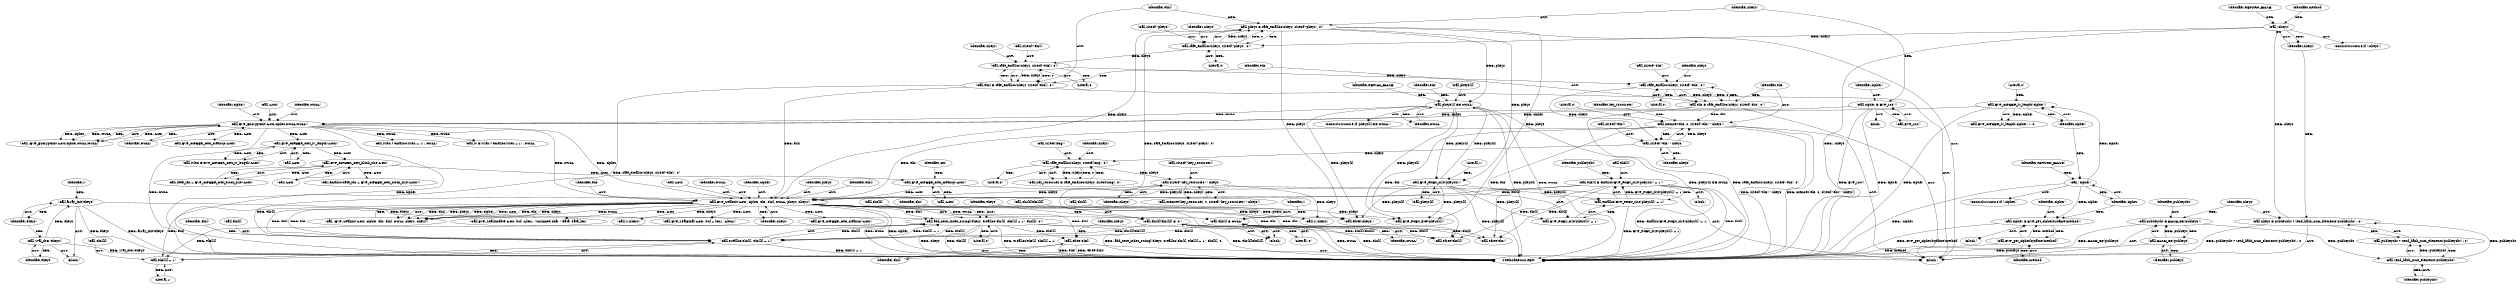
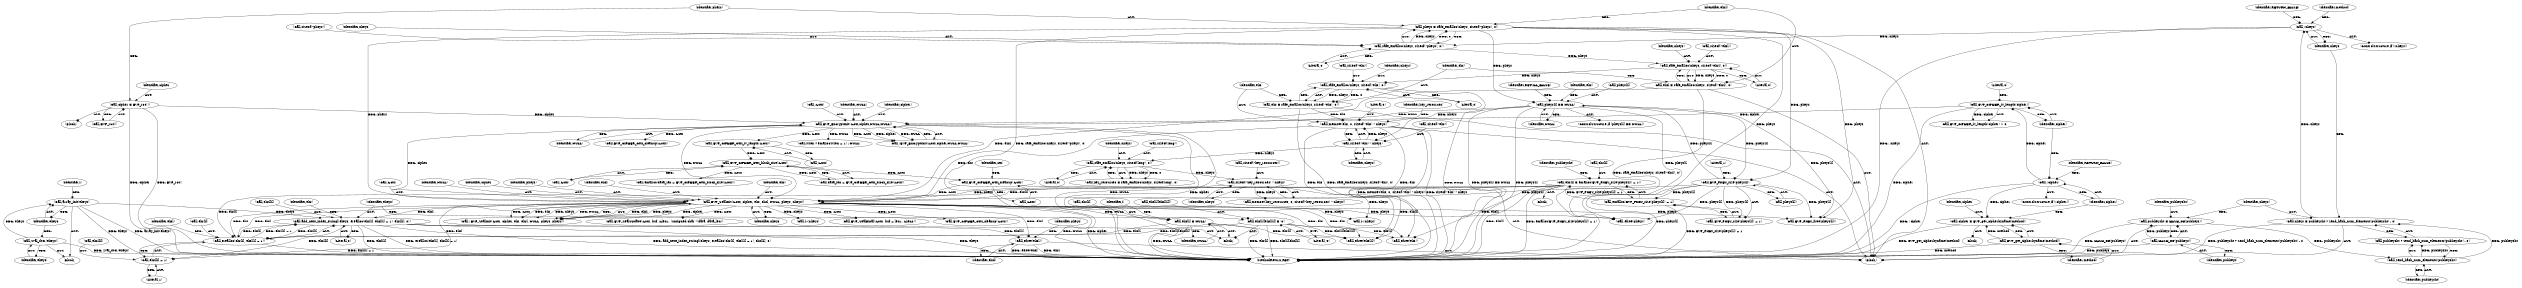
  digraph {
    edge [arrowhead=dot]
    n1 [label="(Call,add_next_index_stringl(ekeys, erealloc(eks[i], eksl[i] + 1), eksl[i], 0))"]
    n2 [label="(Call,erealloc(eks[i], eksl[i] + 1))"]
    n3 [label="(Call,eksl[i] + 1)"]
    n4 [label="(Call,efree(eksl))"]
    n5 [label="(Block,)"]
    n6 [label="(Literal,0)"]
    n7 [label="(MethodReturn,RET)"]
    n8 [label="(Literal,1)"]
    n9 [label="(Block,)"]
    n10 [label="(Identifier,eksl)"]
    n11 [label="(Call,array_init(ekeys))"]
    n12 [label="(Identifier,ekeys)"]
    n13 [label="(Block,)"]
    n14 [label="(Call,zval_dtor(ekeys))"]
    n15 [label="(Identifier,ekeys)"]
    n16 [label="(Call,EVP_SealInit(&ctx, cipher, eks, eksl, NULL, pkeys, nkeys))"]
    n17 [label="(Call,eks[i] = NULL)"]
    n18 [label="(Call,i<nkeys)"]
    n19 [label="(Call,efree(eks))"]
    n20 [label="(Call,EVP_SealFinal(&ctx, buf + len1, &len2))"]
    n21 [label="(Identifier,nkeys)"]
    n22 [label="(Call,EVP_CIPHER_CTX_cleanup(&ctx))"]
    n23 [label="(Call,i<nkeys)"]
    n24 [label="(Call,EVP_PKEY_free(pkeys[i]))"]
    n25 [label="(Call,!EVP_SealInit(&ctx, cipher, eks, eksl, NULL, pkeys, nkeys))"]
    n26 [label="(Call,EVP_SealUpdate(&ctx, buf, &len1, (unsigned char *)data, data_len))"]
    n27 [label="(Call,efree(eks[i]))"]
    n28 [label="(Call,efree(pkeys))"]
    n29 [label="(Identifier,NULL)"]
    n30 [label="(Call,EVP_CIPHER_CTX_cleanup(&ctx))"]
    n31 [label="(Call,&ctx)"]
    n32 [label="(Call,EVP_CIPHER_CTX_block_size(&ctx))"]
    n33 [label="(Call,&ctx)"]
    n34 [label="(Call,emalloc(data_len + EVP_CIPHER_CTX_block_size(&ctx)))"]
    n35 [label="(Call,data_len + EVP_CIPHER_CTX_block_size(&ctx))"]
    n36 [label="(Call,EVP_CIPHER_CTX_iv_length(&ctx))"]
-   n37 [label="(Call,ivlen = EVP_CIPHER_CTX_iv_length(&ctx))"]
    n38 [label="(Call,&ctx)"]
    n39 [label="(Call,EVP_EncryptInit(&ctx,cipher,NULL,NULL))"]
    n40 [label="(Call,ivlen ? emalloc(ivlen + 1) : NULL)"]
-   n41 [label="(Call,iv = ivlen ? emalloc(ivlen + 1) : NULL)"]
    n42 [label="(Call,!EVP_EncryptInit(&ctx,cipher,NULL,NULL))"]
    n43 [label="(Identifier,NULL)"]
    n44 [label="(Call,EVP_CIPHER_CTX_cleanup(&ctx))"]
    n45 [label="(Call,cipher = EVP_rc4())"]
    n46 [label="(Block,)"]
    n47 [label="(Call,EVP_rc4())"]
    n48 [label="(Call,EVP_CIPHER_iv_length(cipher))"]
    n49 [label="(Call,EVP_CIPHER_iv_length(cipher) > 0)"]
    n50 [label="(Identifier,cipher)"]
    n51 [label="(Call,!cipher)"]
    n52 [label="(Identifier,cipher)"]
    n53 [label="(ControlStructure,if (!cipher))"]
    n54 [label="(Call,cipher = EVP_get_cipherbyname(method))"]
    n55 [label="(Call,EVP_get_cipherbyname(method))"]
    n56 [label="(Block,)"]
    n57 [label="(Identifier,method)"]
    n58 [label="(Call,pkeys[i] == NULL)"]
    n59 [label="(Call,EVP_PKEY_size(pkeys[i]))"]
    n60 [label="(Identifier,NULL)"]
    n61 [label="(ControlStructure,if (pkeys[i] == NULL))"]
    n62 [label="(Call,emalloc(EVP_PKEY_size(pkeys[i]) + 1))"]
    n63 [label="(Call,pkeys[i])"]
    n64 [label="(Call,EVP_PKEY_size(pkeys[i]) + 1)"]
    n65 [label="(Call,pkeys = safe_emalloc(nkeys, sizeof(*pkeys), 0))"]
    n66 [label="(Call,safe_emalloc(nkeys, sizeof(*pkeys), 0))"]
    n67 [label="(Call,safe_emalloc(nkeys, sizeof(*eksl), 0))"]
    n68 [label="(Literal,0)"]
    n69 [label="(Call,safe_emalloc(nkeys, sizeof(*eks), 0))"]
    n70 [label="(Call,eksl = safe_emalloc(nkeys, sizeof(*eksl), 0))"]
    n71 [label="(Literal,0)"]
    n72 [label="(Call,!nkeys)"]
    n73 [label="(Identifier,nkeys)"]
    n74 [label="(ControlStructure,if (!nkeys))"]
    n75 [label="(Call,nkeys = pubkeysht ? zend_hash_num_elements(pubkeysht) : 0)"]
    n76 [label="(Call,pubkeysht ? zend_hash_num_elements(pubkeysht) : 0)"]
    n77 [label="(Call,zend_hash_num_elements(pubkeysht))"]
    n78 [label="(Identifier,pubkeysht)"]
    n79 [label="(Call,pubkeysht = HASH_OF(pubkeys))"]
    n80 [label="(Call,HASH_OF(pubkeys))"]
    n81 [label="(Identifier,pubkeys)"]
    n82 [label="(Call,eks[i] = emalloc(EVP_PKEY_size(pkeys[i]) + 1))"]
    n83 [label="(Call,memset(eks, 0, sizeof(*eks) * nkeys))"]
    n84 [label="(Call,sizeof(*eks) * nkeys)"]
    n85 [label="(Call,safe_emalloc(nkeys, sizeof(long), 0))"]
    n86 [label="(Identifier,nkeys)"]
    n87 [label="(Call,eks = safe_emalloc(nkeys, sizeof(*eks), 0))"]
    n88 [label="(Literal,0)"]
    n89 [label="(Call,sizeof(*key_resources) * nkeys)"]
    n90 [label="(Literal,0)"]
    n91 [label="(Call,key_resources = safe_emalloc(nkeys, sizeof(long), 0))"]
    n92 [label="(Block,)"]
    n93 [label="(Call,memset(key_resources, 0, sizeof(*key_resources) * nkeys))"]
    n94 [label="(Identifier,nkeys)"]
    n95 [label="(Call,eks[i][eksl[i]] = '\0')"]
    n96 [label="(Literal,'\0')"]
    n97 [label="(Identifier,eks)"]
    n98 [label="(Call,&ctx)"]
    n99 [label="(Identifier,ctx)"]
    n100 [label="(Identifier,RETURN_FALSE)"]
    n101 [label="(Identifier,NULL)"]
    n102 [label="(Identifier,cipher)"]
    n103 [label="(Call,eks[i])"]
    n104 [label="(Call,pkeys[i])"]
    n105 [label="(Identifier,nkeys)"]
    n106 [label="(Identifier,RETURN_FALSE)"]
    n107 [label="(Identifier,method)"]
    n108 [label="(Call,eks[i])"]
    n109 [label="(Literal,0)"]
    n110 [label="(Identifier,pkeys)"]
    n111 [label="(Identifier,pkeys)"]
    n112 [label="(Identifier,RETVAL_FALSE)"]
    n113 [label="(Identifier,i)"]
    n114 [label="(Call,sizeof(*eks))"]
    n115 [label="(Identifier,pubkeysht)"]
    n116 [label="(Identifier,cipher)"]
    n117 [label="(Identifier,nkeys)"]
    n118 [label="(Identifier,eks)"]
    n119 [label="(Call,eksl[i])"]
    n120 [label="(Literal,0)"]
    n121 [label="(Identifier,cipher)"]
    n122 [label="(Call,sizeof(*eksl))"]
    n123 [label="(Identifier,ekeys)"]
    n124 [label="(Identifier,eks)"]
    n125 [label="(Identifier,nkeys)"]
    n126 [label="(Literal,1)"]
    n127 [label="(Identifier,pkeys)"]
    n128 [label="(Identifier,eks)"]
    n129 [label="(Identifier,nkeys)"]
    n130 [label="(Identifier,eksl)"]
    n131 [label="(Identifier,eksl)"]
    n132 [label="(Call,eks[i][eksl[i]])"]
    n133 [label="(Call,sizeof(*eks))"]
    n134 [label="(Identifier,eks)"]
    n135 [label="(Call,&ctx)"]
    n136 [label="(Identifier,NULL)"]
    n137 [label="(Call,eks[i])"]
    n138 [label="(Call,sizeof(long))"]
    n139 [label="(Identifier,eksl)"]
    n140 [label="(Identifier,cipher)"]
    n141 [label="(Identifier,key_resources)"]
    n142 [label="(Identifier,i)"]
    n143 [label="(Identifier,pubkeysht)"]
    n144 [label="(Call,sizeof(*pkeys))"]
    n145 [label="(Call,sizeof(*key_resources))"]
    n146 [label="(Identifier,nkeys)"]
    n147 [label="(Call,eksl[i])"]
    n1 -> n2 [arrowhead=normal label="DDG: eksl[i]"]
    n1 -> n3 [label="DDG: eksl[i]"]
    n1 -> n4 [arrowhead=box label="DDG: eksl[i]"]
    n1 -> n5 [label="AST: "]
    n1 -> n6 [arrowhead=box label="CFG: "]
    n1 -> n7 [arrowhead=normal label="DDG: erealloc(eks[i], eksl[i] + 1)"]
    n1 -> n7 [arrowhead=box label="DDG: add_next_index_stringl(ekeys, erealloc(eks[i], eksl[i] + 1), eksl[i], 0)"]
    n1 -> n7 [arrowhead=normal label="DDG: ekeys"]
    n1 -> n7 [label="DDG: eksl[i]"]
    n2 -> n1 [arrowhead=box label="AST: "]
    n2 -> n1 [arrowhead=normal label="DDG: eks[i]"]
    n2 -> n1 [arrowhead=box label="DDG: eksl[i] + 1"]
    n2 -> n3 [label="CFG: "]
    n2 -> n7 [arrowhead=normal label="DDG: eksl[i] + 1"]
    n3 -> n2 [arrowhead=normal label="AST: "]
    n3 -> n8 [label="CFG: "]
    n4 -> n7 [arrowhead=box label="DDG: efree(eksl)"]
    n4 -> n7 [label="DDG: eksl"]
    n4 -> n9 [arrowhead=box label="AST: "]
    n4 -> n10 [arrowhead=normal label="CFG: "]
    n6 -> n1 [label="AST: "]
    n8 -> n3 [arrowhead=normal label="AST: "]
    n10 -> n4 [arrowhead=normal label="AST: "]
    n11 -> n1 [label="DDG: ekeys"]
    n11 -> n7 [arrowhead=normal label="DDG: ekeys"]
    n11 -> n7 [arrowhead=box label="DDG: array_init(ekeys)"]
    n11 -> n12 [arrowhead=box label="CFG: "]
    n11 -> n13 [arrowhead=normal label="AST: "]
    n12 -> n11 [label="AST: "]
    n12 -> n14 [label="CFG: "]
    n14 -> n7 [arrowhead=box label="DDG: zval_dtor(ekeys)"]
    n14 -> n11 [label="DDG: ekeys"]
    n14 -> n13 [arrowhead=normal label="AST: "]
    n14 -> n15 [label="CFG: "]
    n15 -> n14 [arrowhead=normal label="AST: "]
    n16 -> n1 [arrowhead=normal label="DDG: eksl"]
    n16 -> n2 [arrowhead=normal label="DDG: eks"]
    n16 -> n2 [label="DDG: eksl"]
    n16 -> n3 [arrowhead=normal label="DDG: eksl"]
    n16 -> n4 [arrowhead=box label="DDG: eksl"]
    n16 -> n7 [label="DDG: NULL"]
    n16 -> n7 [arrowhead=box label="DDG: cipher"]
    n16 -> n17 [arrowhead=box label="DDG: NULL"]
    n16 -> n18 [label="DDG: nkeys"]
    n16 -> n19 [label="DDG: eks"]
    n16 -> n20 [arrowhead=box label="DDG: &ctx"]
    n16 -> n21 [label="CFG: "]
    n16 -> n22 [arrowhead=normal label="DDG: &ctx"]
    n16 -> n23 [label="DDG: nkeys"]
    n16 -> n24 [label="DDG: pkeys"]
    n16 -> n25 [arrowhead=box label="AST: "]
    n16 -> n25 [arrowhead=box label="DDG: eksl"]
    n16 -> n25 [label="DDG: pkeys"]
    n16 -> n25 [arrowhead=normal label="DDG: cipher"]
    n16 -> n25 [arrowhead=normal label="DDG: &ctx"]
    n16 -> n25 [label="DDG: eks"]
    n16 -> n25 [arrowhead=normal label="DDG: nkeys"]
    n16 -> n25 [label="DDG: NULL"]
    n16 -> n26 [arrowhead=box label="DDG: &ctx"]
    n16 -> n27 [arrowhead=normal label="DDG: eks"]
    n16 -> n28 [arrowhead=box label="DDG: pkeys"]
    n17 -> n2 [arrowhead=normal label="DDG: eks[i]"]
    n17 -> n5 [arrowhead=normal label="AST: "]
    n17 -> n7 [arrowhead=box label="DDG: NULL"]
    n17 -> n7 [arrowhead=box label="DDG: eks[i]"]
-   n17 -> n19 [arrowhead=normal label="DDG: eks[i]"]
+   n95 -> n19 [arrowhead=normal label="DDG: eks[i]"]
    n17 -> n27 [arrowhead=normal label="DDG: eks[i]"]
    n17 -> n29 [label="CFG: "]
    n21 -> n16 [arrowhead=normal label="AST: "]
    n25 -> n16 [arrowhead=normal label="CFG: "]
    n29 -> n17 [arrowhead=box label="AST: "]
    n30 -> n9 [arrowhead=normal label="AST: "]
    n30 -> n16 [arrowhead=normal label="DDG: &ctx"]
    n30 -> n31 [label="CFG: "]
    n31 -> n30 [label="AST: "]
    n32 -> n30 [label="DDG: &ctx"]
    n32 -> n33 [label="CFG: "]
    n32 -> n34 [arrowhead=normal label="DDG: &ctx"]
    n32 -> n35 [arrowhead=normal label="AST: "]
    n32 -> n35 [arrowhead=normal label="DDG: &ctx"]
    n33 -> n32 [arrowhead=box label="AST: "]
    n35 -> n32 [label="CFG: "]
    n36 -> n32 [arrowhead=box label="DDG: &ctx"]
-   n36 -> n37 [label="AST: "]
-   n36 -> n37 [arrowhead=box label="DDG: &ctx"]
    n36 -> n38 [arrowhead=normal label="CFG: "]
-   n37 -> n36 [arrowhead=normal label="CFG: "]
    n38 -> n36 [arrowhead=box label="AST: "]
    n39 -> n7 [arrowhead=box label="DDG: NULL"]
    n39 -> n7 [label="DDG: cipher"]
    n39 -> n16 [arrowhead=normal label="DDG: cipher"]
    n39 -> n16 [arrowhead=box label="DDG: NULL"]
    n39 -> n36 [label="DDG: &ctx"]
    n39 -> n40 [label="DDG: NULL"]
-   n39 -> n41 [arrowhead=box label="DDG: NULL"]
    n39 -> n42 [arrowhead=normal label="AST: "]
    n39 -> n42 [arrowhead=box label="DDG: &ctx"]
    n39 -> n42 [label="DDG: cipher"]
    n39 -> n42 [arrowhead=box label="DDG: NULL"]
    n39 -> n43 [arrowhead=normal label="CFG: "]
    n39 -> n44 [label="DDG: &ctx"]
    n42 -> n39 [arrowhead=box label="CFG: "]
    n43 -> n39 [arrowhead=box label="AST: "]
    n45 -> n7 [label="DDG: cipher"]
    n45 -> n7 [arrowhead=normal label="DDG: EVP_rc4()"]
    n45 -> n39 [label="DDG: cipher"]
    n45 -> n46 [arrowhead=box label="AST: "]
    n45 -> n47 [label="CFG: "]
    n47 -> n45 [arrowhead=box label="AST: "]
    n48 -> n7 [arrowhead=box label="DDG: cipher"]
    n48 -> n39 [arrowhead=box label="DDG: cipher"]
    n48 -> n49 [label="AST: "]
    n48 -> n49 [label="DDG: cipher"]
    n48 -> n50 [arrowhead=box label="CFG: "]
    n50 -> n48 [arrowhead=box label="AST: "]
    n50 -> n51 [arrowhead=box label="CFG: "]
    n51 -> n7 [arrowhead=normal label="DDG: !cipher"]
    n51 -> n48 [arrowhead=box label="DDG: cipher"]
    n51 -> n52 [arrowhead=normal label="CFG: "]
    n51 -> n53 [label="AST: "]
    n51 -> n54 [arrowhead=box label="DDG: cipher"]
    n52 -> n51 [label="AST: "]
    n52 -> n54 [label="CFG: "]
    n54 -> n7 [label="DDG: EVP_get_cipherbyname(method)"]
    n54 -> n55 [label="CFG: "]
    n54 -> n56 [arrowhead=box label="AST: "]
    n55 -> n7 [label="DDG: method"]
    n55 -> n54 [arrowhead=box label="AST: "]
    n55 -> n54 [label="DDG: method"]
    n55 -> n57 [label="CFG: "]
    n57 -> n55 [arrowhead=box label="AST: "]
    n58 -> n7 [arrowhead=normal label="DDG: pkeys[i]"]
    n58 -> n7 [arrowhead=normal label="DDG: NULL"]
    n58 -> n7 [label="DDG: pkeys[i] == NULL"]
    n58 -> n24 [arrowhead=box label="DDG: pkeys[i]"]
    n58 -> n28 [arrowhead=box label="DDG: pkeys[i]"]
    n58 -> n39 [arrowhead=normal label="DDG: NULL"]
    n58 -> n59 [arrowhead=box label="DDG: pkeys[i]"]
    n58 -> n60 [arrowhead=box label="CFG: "]
    n58 -> n61 [arrowhead=box label="AST: "]
    n59 -> n7 [arrowhead=box label="DDG: pkeys[i]"]
    n59 -> n16 [label="DDG: pkeys[i]"]
    n59 -> n24 [label="DDG: pkeys[i]"]
    n59 -> n28 [arrowhead=normal label="DDG: pkeys[i]"]
    n59 -> n58 [label="DDG: pkeys[i]"]
    n59 -> n62 [arrowhead=box label="DDG: pkeys[i]"]
    n59 -> n63 [label="CFG: "]
    n59 -> n64 [arrowhead=box label="AST: "]
    n59 -> n64 [label="DDG: pkeys[i]"]
    n60 -> n58 [arrowhead=normal label="AST: "]
    n62 -> n7 [label="DDG: EVP_PKEY_size(pkeys[i]) + 1"]
    n62 -> n64 [arrowhead=normal label="CFG: "]
    n62 -> n82 [arrowhead=box label="AST: "]
    n62 -> n82 [arrowhead=box label="DDG: EVP_PKEY_size(pkeys[i]) + 1"]
    n63 -> n59 [arrowhead=normal label="AST: "]
    n64 -> n62 [arrowhead=box label="AST: "]
    n65 -> n7 [arrowhead=normal label="DDG: safe_emalloc(nkeys, sizeof(*pkeys), 0)"]
    n65 -> n9 [arrowhead=normal label="AST: "]
    n65 -> n16 [arrowhead=normal label="DDG: pkeys"]
    n65 -> n24 [arrowhead=normal label="DDG: pkeys"]
    n65 -> n28 [arrowhead=box label="DDG: pkeys"]
    n65 -> n58 [arrowhead=box label="DDG: pkeys"]
    n65 -> n59 [arrowhead=box label="DDG: pkeys"]
    n65 -> n66 [arrowhead=normal label="CFG: "]
    n66 -> n65 [arrowhead=box label="AST: "]
    n66 -> n65 [label="DDG: nkeys"]
    n66 -> n65 [arrowhead=box label="DDG: 0"]
    n66 -> n67 [arrowhead=normal label="DDG: nkeys"]
    n66 -> n68 [label="CFG: "]
    n67 -> n69 [arrowhead=box label="DDG: nkeys"]
    n67 -> n70 [arrowhead=normal label="AST: "]
    n67 -> n70 [label="DDG: nkeys"]
    n67 -> n70 [arrowhead=normal label="DDG: 0"]
    n67 -> n71 [arrowhead=normal label="CFG: "]
    n68 -> n66 [arrowhead=box label="AST: "]
    n69 -> n84 [arrowhead=box label="DDG: nkeys"]
    n69 -> n87 [label="AST: "]
    n69 -> n87 [arrowhead=normal label="DDG: nkeys"]
    n69 -> n87 [arrowhead=box label="DDG: 0"]
    n69 -> n88 [label="CFG: "]
    n70 -> n7 [label="DDG: safe_emalloc(nkeys, sizeof(*eksl), 0)"]
    n70 -> n9 [arrowhead=box label="AST: "]
    n70 -> n16 [label="DDG: eksl"]
    n70 -> n67 [arrowhead=normal label="CFG: "]
    n71 -> n67 [arrowhead=box label="AST: "]
    n72 -> n7 [arrowhead=normal label="DDG: !nkeys"]
    n72 -> n66 [label="DDG: nkeys"]
    n72 -> n73 [arrowhead=box label="CFG: "]
    n72 -> n74 [label="AST: "]
    n73 -> n72 [label="AST: "]
    n73 -> n75 [label="CFG: "]
    n75 -> n7 [arrowhead=box label="DDG: pubkeysht ? zend_hash_num_elements(pubkeysht) : 0"]
    n75 -> n9 [arrowhead=normal label="AST: "]
    n75 -> n72 [arrowhead=box label="DDG: nkeys"]
    n75 -> n76 [label="CFG: "]
    n76 -> n75 [label="AST: "]
-   n76 -> n77 [arrowhead=normal label="CFG: "]
+   n76 -> n77 [label="CFG: "]
    n77 -> n75 [label="DDG: pubkeysht"]
    n77 -> n76 [label="AST: "]
    n77 -> n76 [label="DDG: pubkeysht"]
    n77 -> n78 [arrowhead=normal label="CFG: "]
    n78 -> n77 [label="AST: "]
    n79 -> n7 [label="DDG: HASH_OF(pubkeys)"]
    n79 -> n9 [label="AST: "]
    n79 -> n77 [label="DDG: pubkeysht"]
    n79 -> n80 [label="CFG: "]
    n80 -> n7 [arrowhead=box label="DDG: pubkeys"]
    n80 -> n79 [arrowhead=box label="AST: "]
    n80 -> n79 [arrowhead=box label="DDG: pubkeys"]
    n80 -> n81 [arrowhead=normal label="CFG: "]
    n81 -> n80 [arrowhead=normal label="AST: "]
    n82 -> n2 [arrowhead=box label="DDG: eks[i]"]
    n82 -> n7 [arrowhead=box label="DDG: emalloc(EVP_PKEY_size(pkeys[i]) + 1)"]
    n82 -> n7 [label="DDG: eks[i]"]
    n82 -> n16 [label="DDG: eks[i]"]
    n82 -> n19 [arrowhead=box label="DDG: eks[i]"]
    n82 -> n27 [arrowhead=normal label="DDG: eks[i]"]
    n82 -> n62 [arrowhead=normal label="CFG: "]
    n82 -> n92 [arrowhead=normal label="AST: "]
    n83 -> n7 [arrowhead=box label="DDG: sizeof(*eks) * nkeys"]
    n83 -> n7 [label="DDG: memset(eks, 0, sizeof(*eks) * nkeys)"]
    n83 -> n9 [arrowhead=normal label="AST: "]
    n83 -> n16 [label="DDG: eks"]
    n83 -> n19 [arrowhead=normal label="DDG: eks"]
    n83 -> n27 [label="DDG: eks"]
    n83 -> n84 [arrowhead=box label="CFG: "]
    n84 -> n83 [arrowhead=normal label="AST: "]
    n84 -> n83 [arrowhead=box label="DDG: nkeys"]
    n84 -> n85 [label="DDG: nkeys"]
    n84 -> n86 [label="CFG: "]
    n85 -> n89 [label="DDG: nkeys"]
    n85 -> n90 [label="CFG: "]
    n85 -> n91 [label="AST: "]
    n85 -> n91 [label="DDG: nkeys"]
    n85 -> n91 [label="DDG: 0"]
    n86 -> n84 [arrowhead=normal label="AST: "]
    n87 -> n7 [label="DDG: safe_emalloc(nkeys, sizeof(*eks), 0)"]
    n87 -> n9 [label="AST: "]
    n87 -> n69 [label="CFG: "]
    n87 -> n83 [arrowhead=box label="DDG: eks"]
    n88 -> n69 [arrowhead=box label="AST: "]
    n89 -> n16 [arrowhead=box label="DDG: nkeys"]
    n89 -> n23 [label="DDG: nkeys"]
    n89 -> n93 [label="AST: "]
    n89 -> n93 [arrowhead=box label="DDG: nkeys"]
    n89 -> n94 [arrowhead=normal label="CFG: "]
    n90 -> n85 [arrowhead=box label="AST: "]
    n91 -> n85 [arrowhead=box label="CFG: "]
    n93 -> n89 [arrowhead=normal label="CFG: "]
    n94 -> n89 [arrowhead=box label="AST: "]
    n95 -> n2 [arrowhead=box label="DDG: eks[i][eksl[i]]"]
    n95 -> n5 [arrowhead=box label="AST: "]
    n95 -> n7 [arrowhead=normal label="DDG: eks[i][eksl[i]]"]
    n95 -> n27 [arrowhead=box label="DDG: eks[i][eksl[i]]"]
-   n95 -> n96 [arrowhead=normal label="CFG: "]
+   n95 -> n96 [arrowhead=normal label="EVP: "]
    n96 -> n95 [label="AST: "]
    n97 -> n83 [label="AST: "]
    n97 -> n87 [label="CFG: "]
    n98 -> n16 [label="AST: "]
    n99 -> n30 [arrowhead=normal label="CFG: "]
    n100 -> n72 [arrowhead=box label="CFG: "]
    n101 -> n16 [label="AST: "]
    n102 -> n16 [arrowhead=normal label="AST: "]
    n103 -> n2 [arrowhead=normal label="AST: "]
    n104 -> n58 [label="AST: "]
    n105 -> n67 [arrowhead=box label="AST: "]
    n106 -> n51 [label="CFG: "]
    n107 -> n72 [arrowhead=normal label="CFG: "]
    n108 -> n17 [label="AST: "]
    n109 -> n48 [label="CFG: "]
    n110 -> n4 [label="CFG: "]
    n111 -> n16 [arrowhead=normal label="AST: "]
    n112 -> n58 [label="CFG: "]
    n113 -> n11 [label="CFG: "]
    n114 -> n69 [arrowhead=box label="AST: "]
    n115 -> n82 [arrowhead=box label="CFG: "]
    n116 -> n54 [label="AST: "]
    n117 -> n69 [label="AST: "]
    n118 -> n70 [arrowhead=normal label="CFG: "]
    n118 -> n87 [label="AST: "]
    n119 -> n3 [arrowhead=normal label="AST: "]
    n120 -> n83 [arrowhead=box label="AST: "]
    n121 -> n39 [arrowhead=box label="AST: "]
    n122 -> n67 [label="AST: "]
    n123 -> n1 [label="AST: "]
    n123 -> n95 [arrowhead=box label="CFG: "]
    n124 -> n58 [arrowhead=normal label="CFG: "]
    n125 -> n75 [arrowhead=box label="AST: "]
    n125 -> n79 [arrowhead=normal label="CFG: "]
    n126 -> n59 [label="CFG: "]
    n127 -> n45 [arrowhead=normal label="CFG: "]
    n127 -> n65 [arrowhead=normal label="AST: "]
    n128 -> n1 [label="CFG: "]
    n129 -> n85 [label="AST: "]
    n130 -> n16 [arrowhead=normal label="AST: "]
    n131 -> n65 [label="CFG: "]
    n131 -> n70 [arrowhead=box label="AST: "]
    n132 -> n95 [arrowhead=box label="AST: "]
    n133 -> n84 [arrowhead=box label="AST: "]
    n134 -> n16 [label="AST: "]
    n135 -> n39 [arrowhead=box label="AST: "]
    n136 -> n39 [arrowhead=box label="AST: "]
    n137 -> n82 [label="AST: "]
    n138 -> n85 [arrowhead=normal label="AST: "]
    n139 -> n2 [arrowhead=normal label="CFG: "]
    n140 -> n45 [arrowhead=normal label="AST: "]
    n141 -> n83 [label="CFG: "]
    n142 -> n17 [label="CFG: "]
    n143 -> n79 [label="AST: "]
    n144 -> n66 [label="AST: "]
    n145 -> n89 [label="AST: "]
    n146 -> n66 [arrowhead=box label="AST: "]
    n147 -> n1 [arrowhead=normal label="AST: "]
  }
